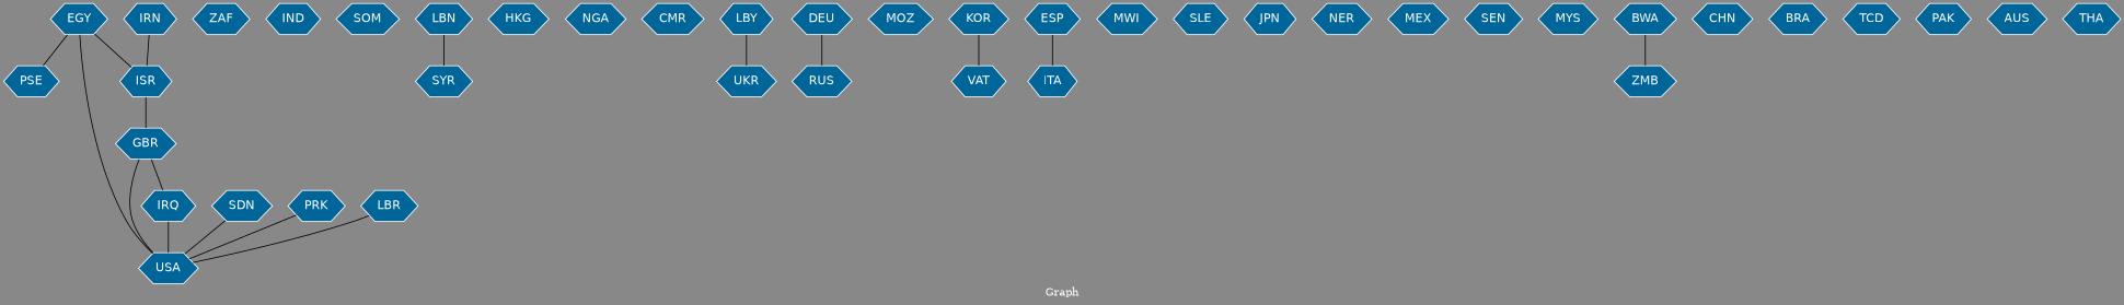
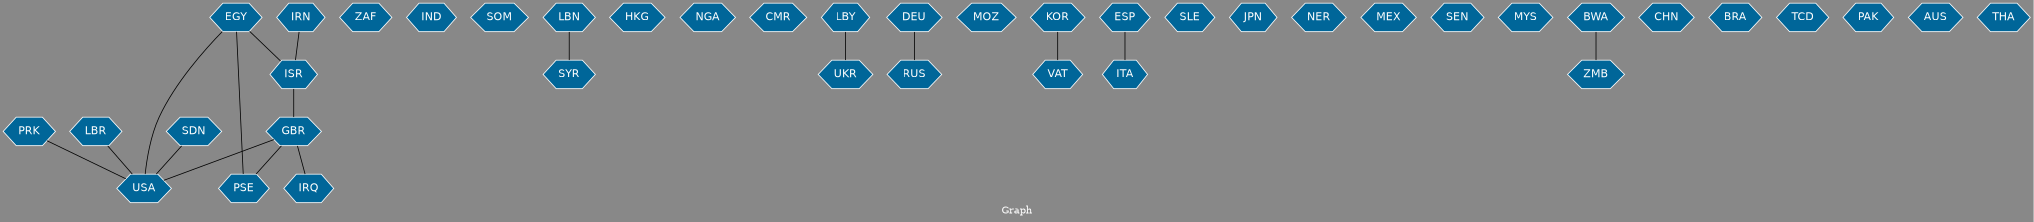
  graph {
    bgcolor="#888888"
    fontcolor=white
    fontsize=12
    label="Graph"
    node [color=white fillcolor="#006699" fontcolor=white fontname=Helvetica shape=hexagon style=filled]
    edge [arrowhead=open color=black fontcolor=white fontname=Courier fontsize=12 weight=1]
    n1 [label=PSE]
    n2 [label=ZAF]
    n3 [label=IND]
    n4 [label=ISR]
    n5 [label=GBR]
    n6 [label=SOM]
    n7 [label=USA]
    n8 [label=IRQ]
    n9 [label=SYR]
    n10 [label=LBN]
    n11 [label=SDN]
    n12 [label=PRK]
    n13 [label=HKG]
    n14 [label=NGA]
    n15 [label=CMR]
    n16 [label=LBY]
    n17 [label=UKR]
    n18 [label=RUS]
    n19 [label=MOZ]
    n20 [label=VAT]
    n21 [label=LBR]
    n22 [label=ITA]
    n23 [label=ESP]
-   n24 [label=MWI]
    n25 [label=IRN]
    n26 [label=EGY]
    n27 [label=SLE]
    n28 [label=JPN]
    n29 [label=NER]
    n30 [label=MEX]
    n31 [label=SEN]
    n32 [label=MYS]
    n33 [label=ZMB]
    n34 [label=BWA]
    n35 [label=KOR]
    n36 [label=CHN]
    n37 [label=BRA]
    n38 [label=TCD]
    n39 [label=PAK]
    n40 [label=DEU]
    n41 [label=AUS]
    n42 [label=THA]
    n4 -- n5 [weight=8]
+   n5 -- n1
    n5 -- n7
    n5 -- n8
-   n8 -- n7 [weight=2]
    n10 -- n9
    n11 -- n7
    n12 -- n7
    n16 -- n17 [weight=2]
    n21 -- n7
    n23 -- n22
    n25 -- n4
    n26 -- n1
    n26 -- n4
    n26 -- n7
    n34 -- n33
    n35 -- n20
    n40 -- n18
  }
